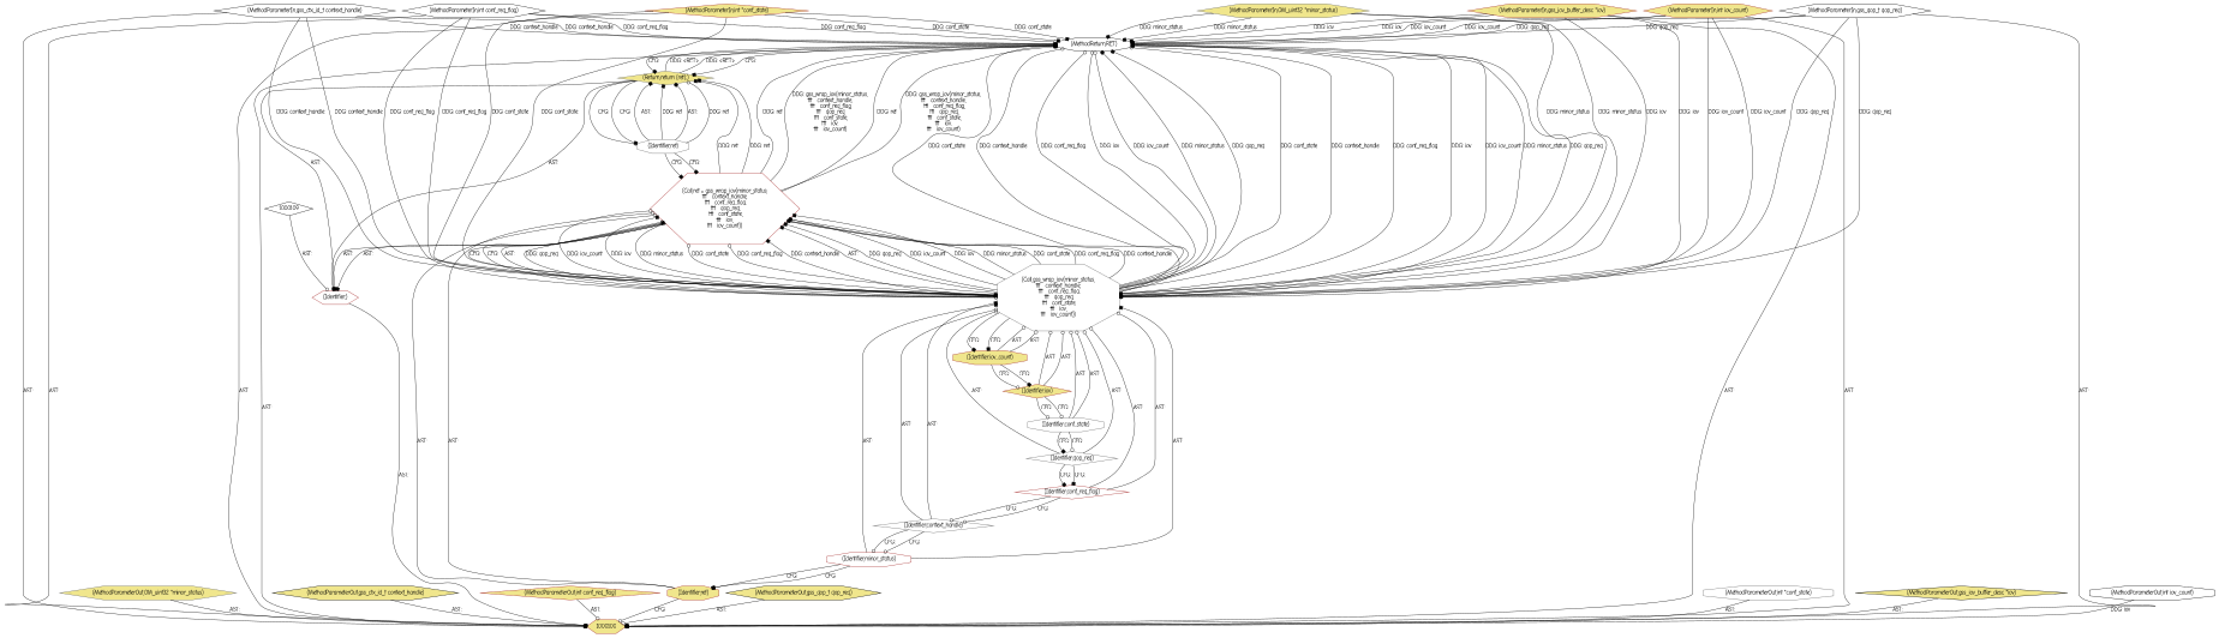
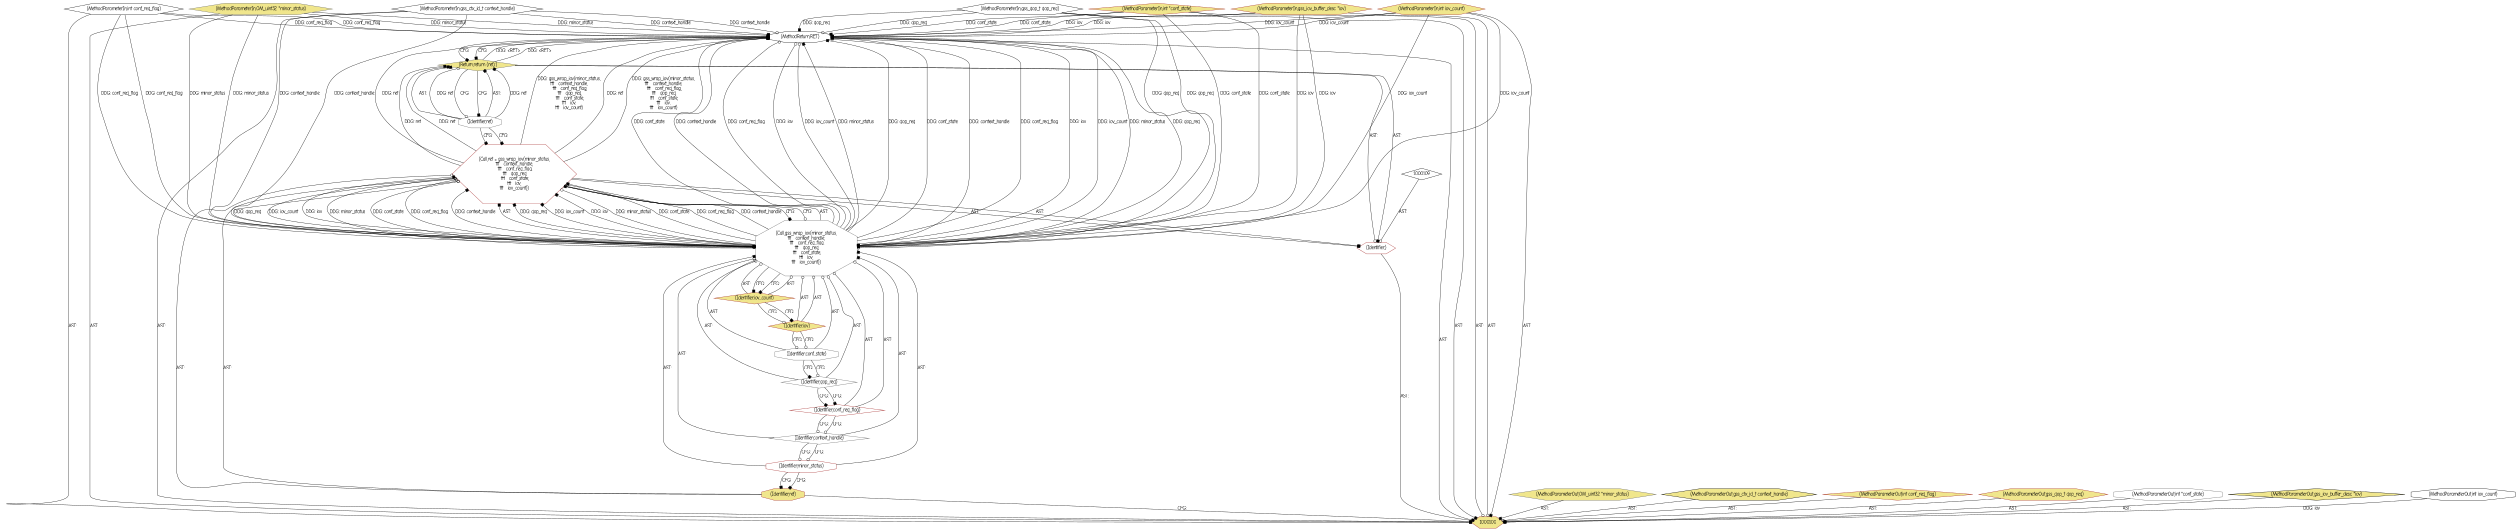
  digraph {
    fontname="Comic Neue"
    node [color=brown fillcolor=white fontname="Comic Neue" shape=hexagon style=filled]
    edge [arrowhead=box fontname="Comic Neue"]
    n1 [color=black label="(MethodReturn,RET)" shape=octagon]
    n2 [color=gray40 fillcolor=khaki label="(Return,return (ret);)" shape=diamond]
    1000100 [fillcolor=khaki]
    n4 [label="(Identifier,)"]
    n5 [color=gray40 label="(Identifier,ret)" shape=octagon]
    n6 [color=gray40 fillcolor=khaki label="(MethodParameterIn,OM_uint32 *minor_status)"]
    n7 [color=gray40 label="(Call,gss_wrap_iov(minor_status,\n\t\t\t   context_handle,\n \t\t\t   conf_req_flag,\n \t\t\t   qop_req,\n \t\t\t   conf_state,\n\t\t\t   iov,\n\t\t\t   iov_count))" shape=octagon]
    n8 [label="(Call,ret = gss_wrap_iov(minor_status,\n\t\t\t   context_handle,\n \t\t\t   conf_req_flag,\n \t\t\t   qop_req,\n \t\t\t   conf_state,\n\t\t\t   iov,\n\t\t\t   iov_count))"]
-   n9 [fillcolor=khaki label="(Identifier,iov_count)" shape=octagon]
+   n9 [fillcolor=khaki label="(Identifier,iov_count)" shape=diamond]
    n10 [color=gray40 fillcolor=khaki label="(MethodParameterOut,OM_uint32 *minor_status)"]
    n11 [fillcolor=khaki label="(Identifier,ret)" shape=octagon]
    n12 [label="(Identifier,minor_status)" shape=octagon]
    n13 [fillcolor=khaki label="(Identifier,iov)" shape=diamond]
    n14 [color=gray40 label="(Identifier,context_handle)" shape=diamond]
    n15 [label="(Identifier,conf_req_flag)" shape=diamond]
    n16 [color=gray40 label="(Identifier,qop_req)" shape=diamond]
    n17 [color=gray40 label="(Identifier,conf_state)" shape=octagon]
    n18 [color=black label="(MethodParameterIn,gss_ctx_id_t context_handle)"]
    n19 [color=black fillcolor=khaki label="(MethodParameterOut,gss_ctx_id_t context_handle)"]
    n20 [color=black label="(MethodParameterIn,int conf_req_flag)"]
    n21 [fillcolor=khaki label="(MethodParameterOut,int conf_req_flag)" shape=diamond]
    n22 [color=black label="(MethodParameterIn,gss_qop_t qop_req)"]
-   n23 [color=black fillcolor=khaki label="(MethodParameterOut,gss_qop_t qop_req)"]
+   n23 [fillcolor=khaki label="(MethodParameterOut,gss_qop_t qop_req)"]
    n24 [fillcolor=khaki label="(MethodParameterIn,int *conf_state)" shape=diamond]
    n25 [color=gray40 label="(MethodParameterOut,int *conf_state)" shape=octagon]
    n26 [fillcolor=khaki label="(MethodParameterIn,gss_iov_buffer_desc *iov)"]
    n27 [color=black fillcolor=khaki label="(MethodParameterOut,gss_iov_buffer_desc *iov)" shape=diamond]
    n28 [fillcolor=khaki label="(MethodParameterIn,int iov_count)"]
    n29 [color=black label="(MethodParameterOut,int iov_count)" shape=octagon]
    1000109 [color=black shape=diamond]
    n1 -> n2 [label="CFG: "]
    n1 -> n2 [label="CFG: "]
    n1 -> 1000100 [label="AST: "]
    n2 -> n1 [arrowhead=odot label="DDG: <RET>"]
    n2 -> n1 [label="DDG: <RET>"]
    n2 -> n4 [arrowhead=odot label="AST: "]
    n2 -> n4 [label="AST: "]
    n2 -> n5 [arrowhead=odot label="CFG: "]
    n2 -> n5 [label="CFG: "]
    n4 -> 1000100 [arrowhead=odot label="AST: "]
    n5 -> n2 [label="AST: "]
    n5 -> n2 [label="DDG: ret"]
    n5 -> n2 [label="AST: "]
    n5 -> n2 [arrowhead=odot label="DDG: ret"]
    n5 -> n8 [label="CFG: "]
    n5 -> n8 [label="CFG: "]
    n6 -> n1 [label="DDG: minor_status"]
    n6 -> n1 [label="DDG: minor_status"]
+   n6 -> 1000100 [label="AST: "]
    n6 -> n7 [label="DDG: minor_status"]
    n6 -> n7 [label="DDG: minor_status"]
    n7 -> n1 [arrowhead=odot label="DDG: conf_state"]
    n7 -> n1 [arrowhead=odot label="DDG: context_handle"]
    n7 -> n1 [arrowhead=odot label="DDG: conf_req_flag"]
    n7 -> n1 [arrowhead=odot label="DDG: iov"]
    n7 -> n1 [arrowhead=odot label="DDG: iov_count"]
    n7 -> n1 [label="DDG: minor_status"]
    n7 -> n1 [label="DDG: qop_req"]
    n7 -> n1 [arrowhead=odot label="DDG: conf_state"]
    n7 -> n1 [arrowhead=odot label="DDG: context_handle"]
    n7 -> n1 [arrowhead=odot label="DDG: conf_req_flag"]
    n7 -> n1 [label="DDG: iov"]
    n7 -> n1 [label="DDG: iov_count"]
    n7 -> n1 [label="DDG: minor_status"]
    n7 -> n1 [label="DDG: qop_req"]
    n7 -> n8 [label="AST: "]
    n7 -> n8 [arrowhead=odot label="DDG: qop_req"]
    n7 -> n8 [arrowhead=odot label="DDG: iov_count"]
    n7 -> n8 [label="DDG: iov"]
    n7 -> n8 [arrowhead=odot label="DDG: minor_status"]
    n7 -> n8 [arrowhead=odot label="DDG: conf_state"]
    n7 -> n8 [arrowhead=odot label="DDG: conf_req_flag"]
    n7 -> n8 [label="DDG: context_handle"]
    n7 -> n8 [label="AST: "]
    n7 -> n8 [label="DDG: qop_req"]
    n7 -> n8 [label="DDG: iov_count"]
    n7 -> n8 [label="DDG: iov"]
    n7 -> n8 [arrowhead=odot label="DDG: minor_status"]
    n7 -> n8 [label="DDG: conf_state"]
    n7 -> n8 [arrowhead=odot label="DDG: conf_req_flag"]
    n7 -> n8 [arrowhead=odot label="DDG: context_handle"]
    n7 -> n9 [label="CFG: "]
    n7 -> n9 [label="CFG: "]
    n8 -> n1 [label="DDG: gss_wrap_iov(minor_status,\n\t\t\t   context_handle,\n \t\t\t   conf_req_flag,\n \t\t\t   qop_req,\n \t\t\t   conf_state,\n\t\t\t   iov,\n\t\t\t   iov_count)"]
    n8 -> n1 [label="DDG: ret"]
    n8 -> n1 [label="DDG: gss_wrap_iov(minor_status,\n\t\t\t   context_handle,\n \t\t\t   conf_req_flag,\n \t\t\t   qop_req,\n \t\t\t   conf_state,\n\t\t\t   iov,\n\t\t\t   iov_count)"]
    n8 -> n1 [label="DDG: ret"]
    n8 -> n2 [label="DDG: ret"]
    n8 -> n2 [label="DDG: ret"]
    n8 -> n4 [label="AST: "]
    n8 -> n4 [label="AST: "]
    n8 -> n7 [arrowhead=odot label="CFG: "]
    n8 -> n7 [label="CFG: "]
    n9 -> n7 [arrowhead=odot label="AST: "]
    n9 -> n7 [arrowhead=odot label="AST: "]
    n9 -> n13 [arrowhead=odot label="CFG: "]
    n9 -> n13 [label="CFG: "]
    n10 -> 1000100 [label="AST: "]
    n11 -> 1000100 [arrowhead=odot label="CFG: "]
    n11 -> n8 [arrowhead=odot label="AST: "]
    n11 -> n8 [arrowhead=odot label="AST: "]
    n12 -> n7 [label="AST: "]
    n12 -> n7 [label="AST: "]
    n12 -> n11 [label="CFG: "]
    n12 -> n11 [label="CFG: "]
    n13 -> n7 [arrowhead=odot label="AST: "]
    n13 -> n7 [arrowhead=odot label="AST: "]
    n13 -> n17 [arrowhead=odot label="CFG: "]
    n13 -> n17 [arrowhead=odot label="CFG: "]
    n14 -> n7 [label="AST: "]
    n14 -> n7 [arrowhead=odot label="AST: "]
    n14 -> n12 [arrowhead=odot label="CFG: "]
    n14 -> n12 [arrowhead=odot label="CFG: "]
    n15 -> n7 [arrowhead=odot label="AST: "]
    n15 -> n7 [arrowhead=odot label="AST: "]
    n15 -> n14 [arrowhead=odot label="CFG: "]
    n15 -> n14 [arrowhead=odot label="CFG: "]
    n16 -> n7 [arrowhead=odot label="AST: "]
    n16 -> n7 [arrowhead=odot label="AST: "]
    n16 -> n15 [label="CFG: "]
    n16 -> n15 [label="CFG: "]
    n17 -> n7 [arrowhead=odot label="AST: "]
    n17 -> n7 [arrowhead=odot label="AST: "]
    n17 -> n16 [label="CFG: "]
    n17 -> n16 [arrowhead=odot label="CFG: "]
    n18 -> n1 [label="DDG: context_handle"]
    n18 -> n1 [arrowhead=odot label="DDG: context_handle"]
    n18 -> 1000100 [label="AST: "]
    n18 -> n7 [arrowhead=odot label="DDG: context_handle"]
    n18 -> n7 [label="DDG: context_handle"]
    n19 -> 1000100 [arrowhead=odot label="AST: "]
    n20 -> n1 [arrowhead=odot label="DDG: conf_req_flag"]
    n20 -> n1 [arrowhead=odot label="DDG: conf_req_flag"]
    n20 -> 1000100 [arrowhead=odot label="AST: "]
    n20 -> n7 [arrowhead=odot label="DDG: conf_req_flag"]
    n20 -> n7 [arrowhead=odot label="DDG: conf_req_flag"]
    n21 -> 1000100 [arrowhead=odot label="AST: "]
    n22 -> n1 [label="DDG: qop_req"]
    n22 -> n1 [arrowhead=odot label="DDG: qop_req"]
    n22 -> 1000100 [label="AST: "]
    n22 -> n7 [arrowhead=odot label="DDG: qop_req"]
    n22 -> n7 [label="DDG: qop_req"]
    n23 -> 1000100 [arrowhead=odot label="AST: "]
    n24 -> n1 [label="DDG: conf_state"]
    n24 -> n1 [label="DDG: conf_state"]
    n24 -> 1000100 [arrowhead=odot label="AST: "]
    n24 -> n7 [label="DDG: conf_state"]
    n24 -> n7 [label="DDG: conf_state"]
    n25 -> 1000100 [label="AST: "]
    n26 -> n1 [label="DDG: iov"]
    n26 -> n1 [label="DDG: iov"]
    n26 -> 1000100 [arrowhead=odot label="AST: "]
    n26 -> n7 [arrowhead=odot label="DDG: iov"]
    n26 -> n7 [arrowhead=odot label="DDG: iov"]
    n27 -> 1000100 [label="AST: "]
    n28 -> n1 [arrowhead=odot label="DDG: iov_count"]
    n28 -> n1 [arrowhead=odot label="DDG: iov_count"]
    n28 -> 1000100 [label="AST: "]
    n28 -> n7 [label="DDG: iov_count"]
    n28 -> n7 [arrowhead=odot label="DDG: iov_count"]
    n29 -> 1000100 [arrowhead=odot label="DDG: iov"]
    1000109 -> n4 [arrowhead=odot label="AST: "]
  }
